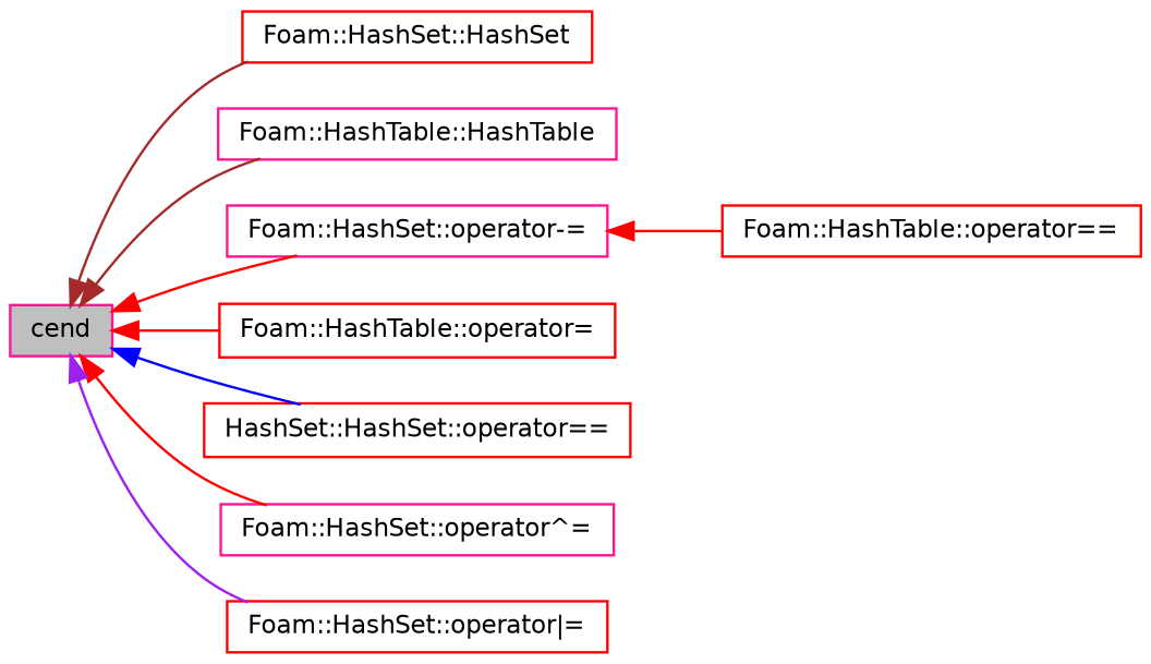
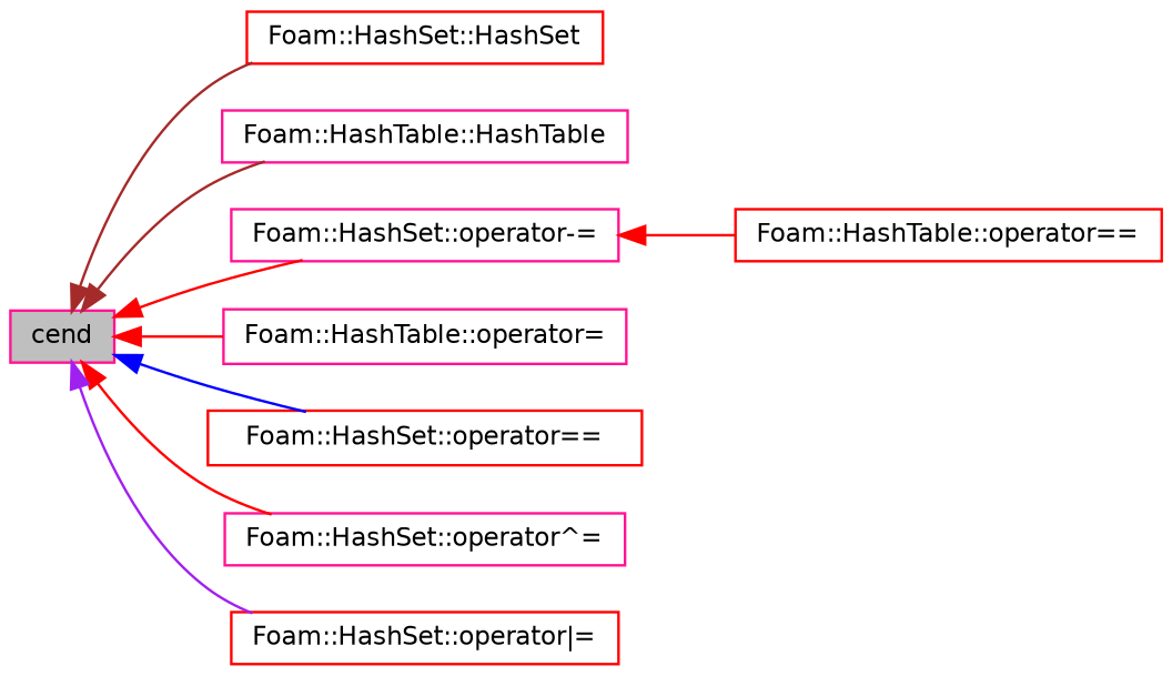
  digraph {
    rankdir=LR
    node [color=deeppink fontname=Helvetica fontsize=10 shape=record]
    edge [color=red dir=back fontname=Helvetica fontsize=10 labelfontname=Helvetica labelfontsize=10 style=solid]
    n1 [fillcolor=grey75 fontcolor=black height=0.2 label=cend style=filled width=0.4]
    n2 [color=red height=0.2 label="Foam::HashSet::HashSet" width=0.4]
    n3 [height=0.2 label="Foam::HashTable::HashTable" width=0.4]
    n4 [height=0.2 label="Foam::HashSet::operator-=" width=0.4]
-   n5 [color=red height=0.2 label="Foam::HashTable::operator=" width=0.4]
-   n6 [color=red height=0.2 label="HashSet::HashSet::operator==" width=0.4]
+   n5 [height=0.2 label="Foam::HashTable::operator=" width=0.4]
+   n6 [color=red height=0.2 label="Foam::HashSet::operator==" width=0.4]
    n7 [height=0.2 label="Foam::HashSet::operator^=" width=0.4]
    n8 [color=red height=0.2 label="Foam::HashSet::operator\|=" width=0.4]
    n9 [color=red height=0.2 label="Foam::HashTable::operator==" width=0.4]
    n1 -> n2 [color=brown]
    n1 -> n3 [color=brown]
    n1 -> n4
    n1 -> n5
    n1 -> n6 [color=blue]
    n1 -> n7
    n1 -> n8 [color=purple]
    n4 -> n9
  }
